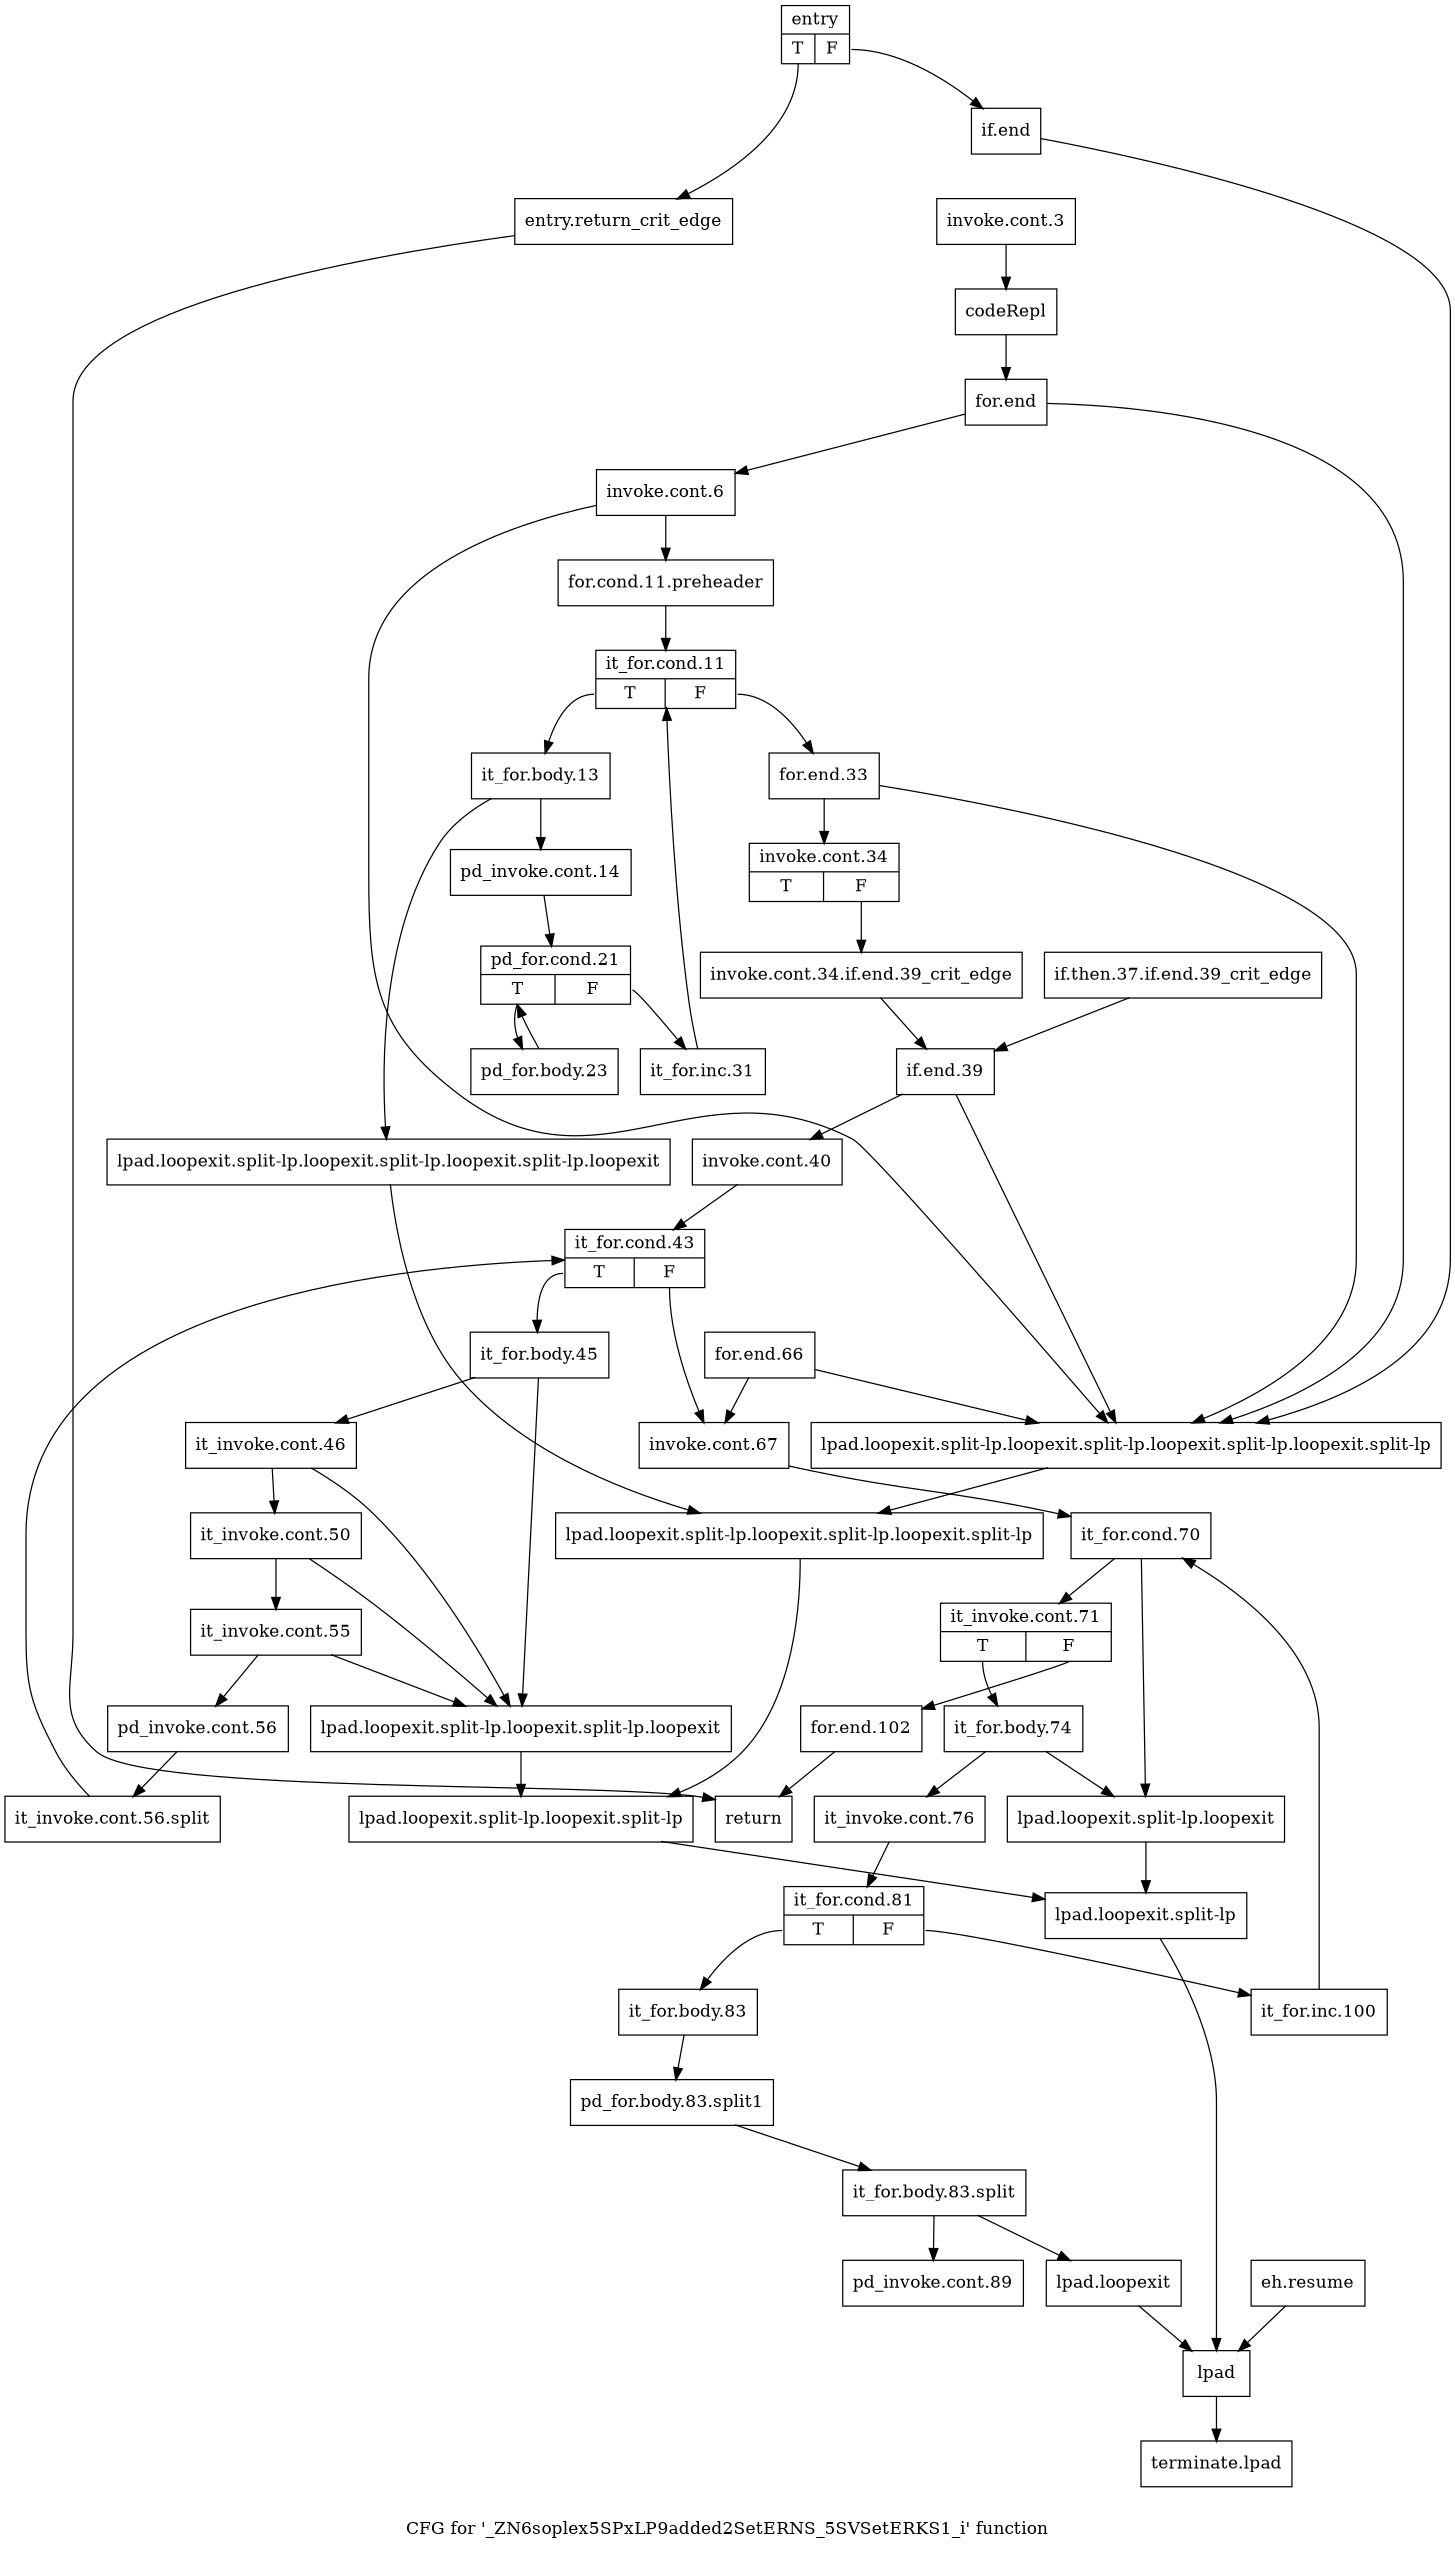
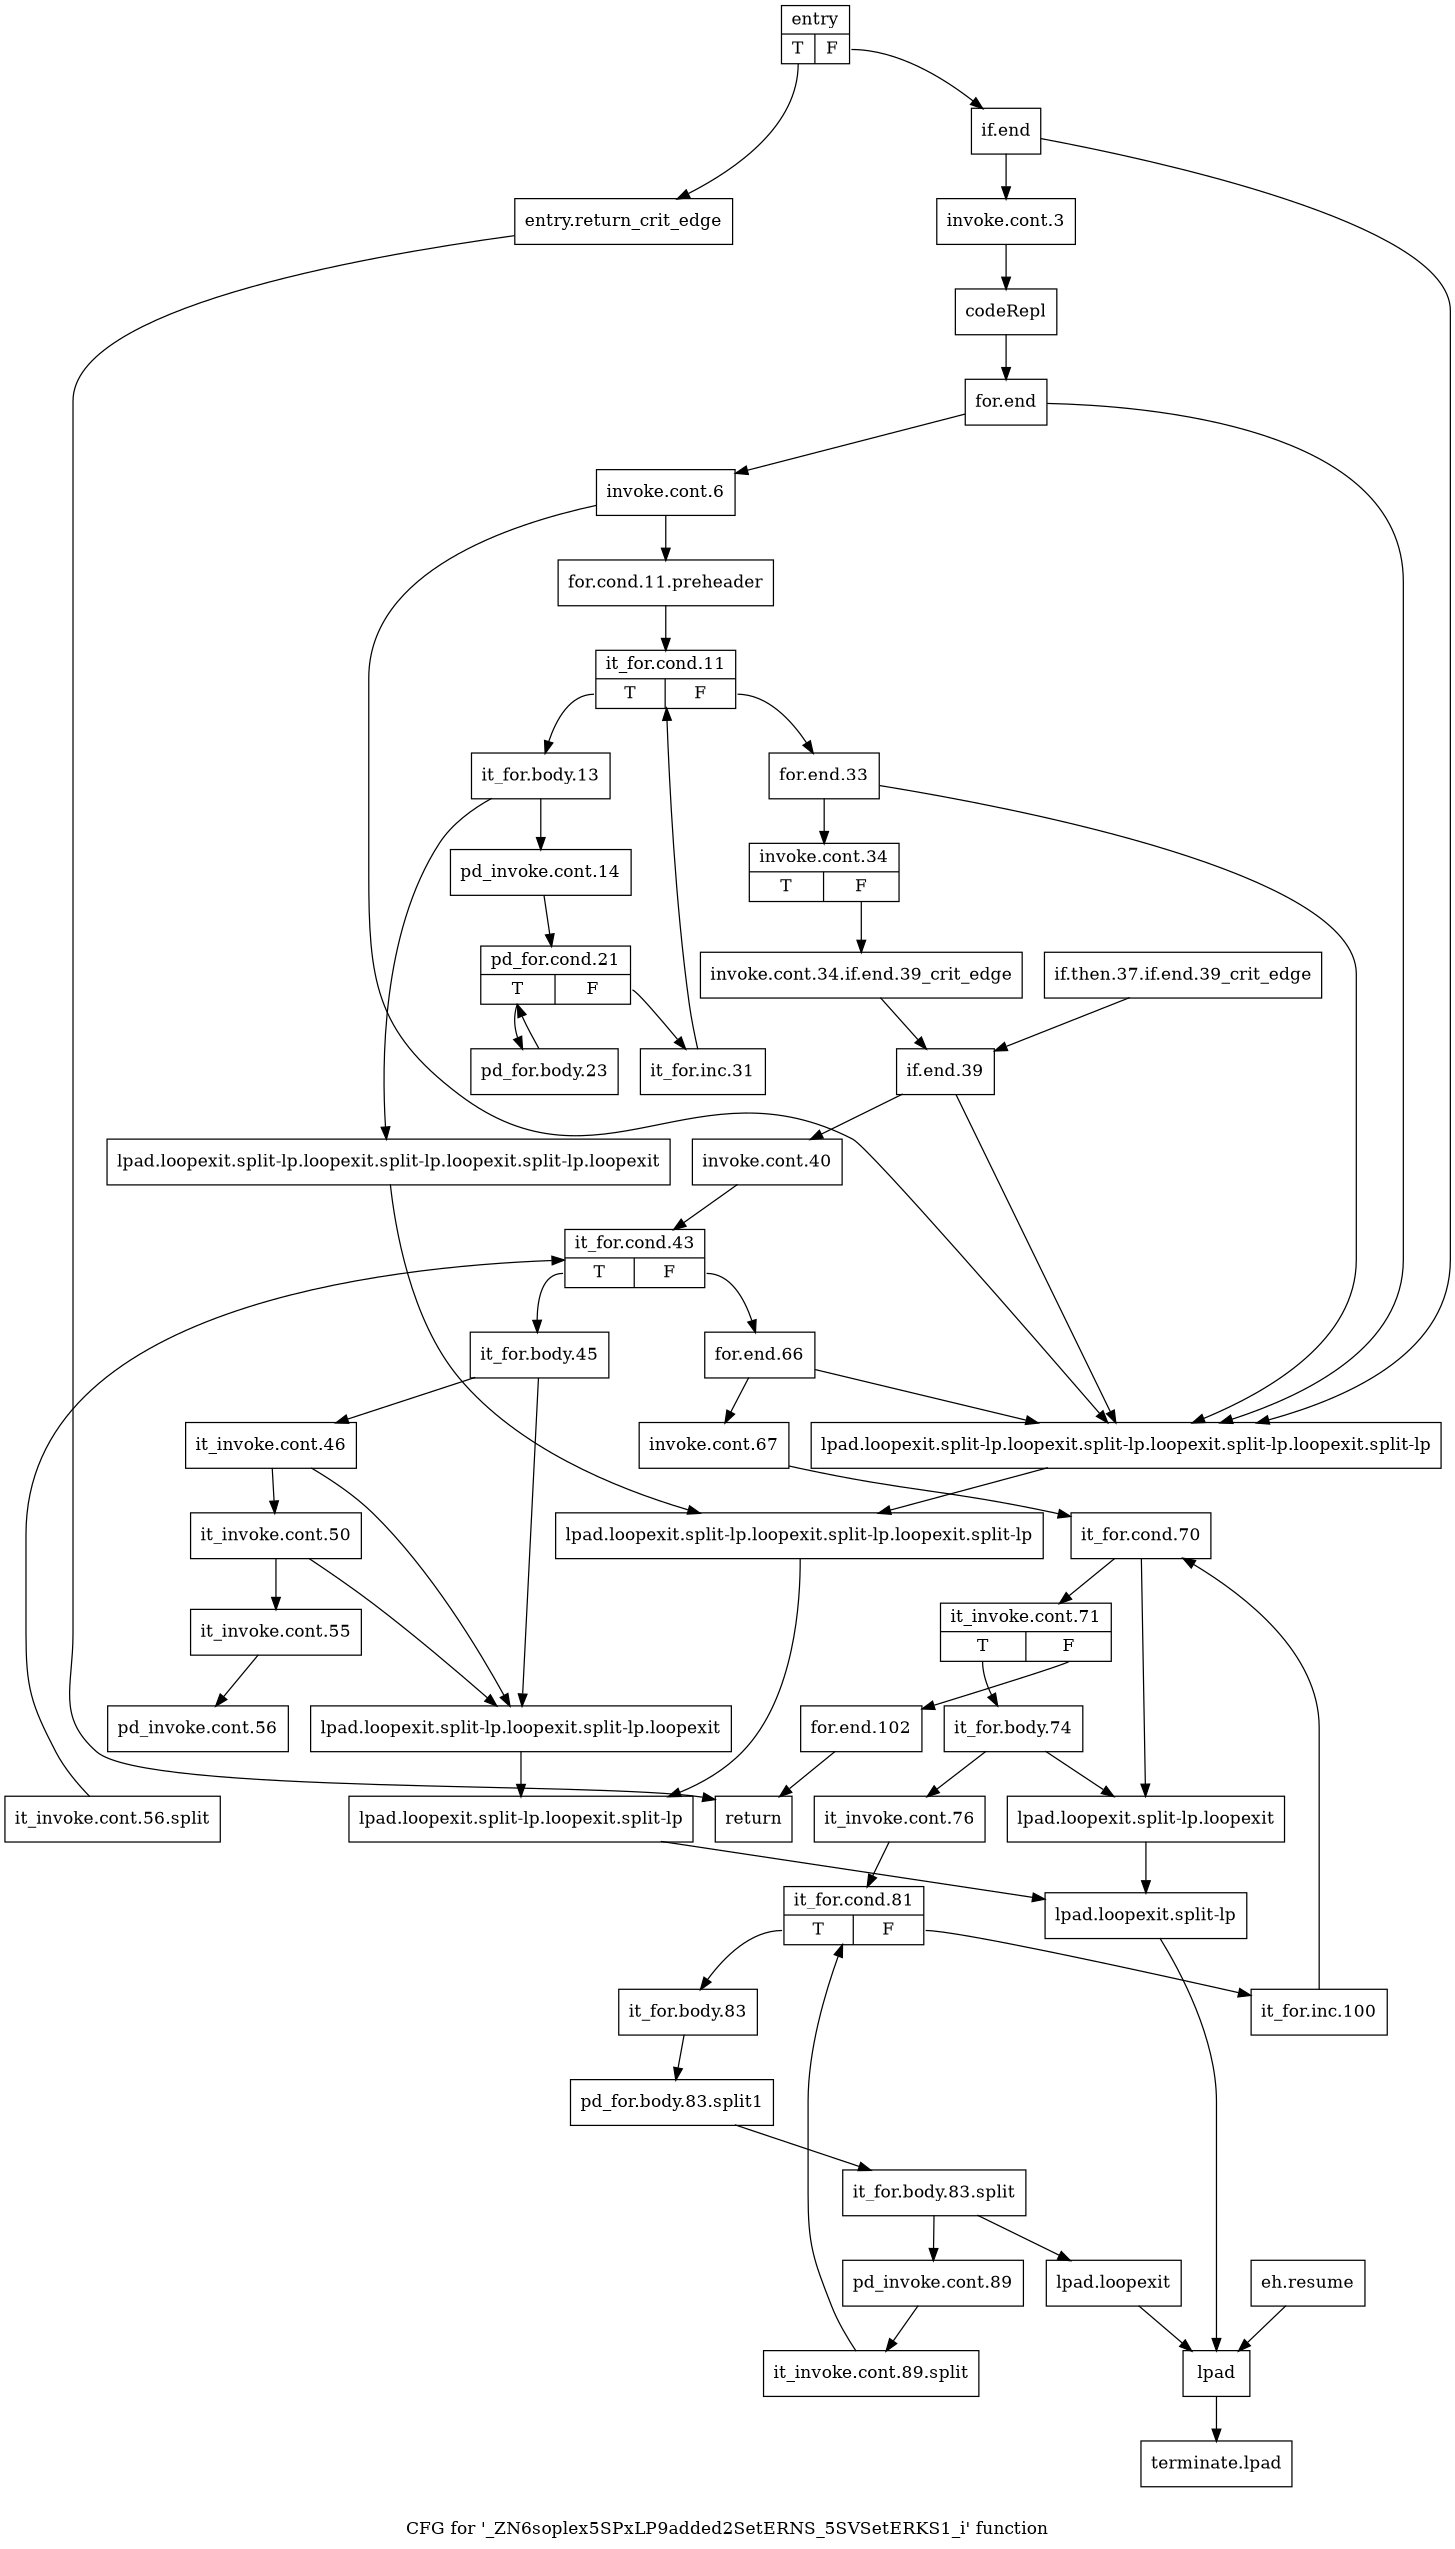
  digraph {
    label="CFG for '_ZN6soplex5SPxLP9added2SetERNS_5SVSetERKS1_i' function"
    node [shape=record]
    n1 [label="{entry|{<s0>T|<s1>F}}"]
    n2 [label="{entry.return_crit_edge}"]
    n3 [label="{if.end}"]
    n4 [label="{return}"]
    n5 [label="{invoke.cont.3}"]
    n6 [label="{lpad.loopexit.split-lp.loopexit.split-lp.loopexit.split-lp.loopexit.split-lp}"]
    n7 [label="{codeRepl}"]
    n8 [label="{lpad.loopexit.split-lp.loopexit.split-lp.loopexit.split-lp}"]
    n9 [label="{for.end}"]
    n10 [label="{lpad.loopexit.split-lp.loopexit.split-lp}"]
    n11 [label="{invoke.cont.6}"]
    n12 [label="{for.cond.11.preheader}"]
    n13 [label="{lpad.loopexit}"]
    n14 [label="{lpad}"]
    n15 [label="{terminate.lpad}"]
    n16 [label="{eh.resume}"]
    n17 [label="{lpad.loopexit.split-lp.loopexit}"]
    n18 [label="{lpad.loopexit.split-lp}"]
    n19 [label="{lpad.loopexit.split-lp.loopexit.split-lp.loopexit}"]
    n20 [label="{lpad.loopexit.split-lp.loopexit.split-lp.loopexit.split-lp.loopexit}"]
    n21 [label="{it_for.cond.11|{<s0>T|<s1>F}}"]
    n22 [label="{it_for.body.13}"]
    n23 [label="{for.end.33}"]
    n24 [label="{pd_invoke.cont.14}"]
    n25 [label="{invoke.cont.34|{<s0>T|<s1>F}}"]
    n26 [label="{pd_for.cond.21|{<s0>T|<s1>F}}"]
    n27 [label="{invoke.cont.34.if.end.39_crit_edge}"]
    n28 [label="{pd_for.body.23}"]
    n29 [label="{it_for.inc.31}"]
    n30 [label="{if.end.39}"]
    n31 [label="{if.then.37.if.end.39_crit_edge}"]
    n32 [label="{invoke.cont.40}"]
    n33 [label="{it_for.cond.43|{<s0>T|<s1>F}}"]
    n34 [label="{it_for.body.45}"]
    n35 [label="{for.end.66}"]
    n36 [label="{it_invoke.cont.46}"]
    n37 [label="{invoke.cont.67}"]
    n38 [label="{it_invoke.cont.50}"]
    n39 [label="{it_for.cond.70}"]
    n40 [label="{it_invoke.cont.55}"]
    n41 [label="{pd_invoke.cont.56}"]
    n42 [label="{it_invoke.cont.56.split}"]
    n43 [label="{it_invoke.cont.71|{<s0>T|<s1>F}}"]
    n44 [label="{it_for.body.74}"]
    n45 [label="{for.end.102}"]
    n46 [label="{it_invoke.cont.76}"]
    n47 [label="{it_for.cond.81|{<s0>T|<s1>F}}"]
    n48 [label="{it_for.body.83}"]
    n49 [label="{it_for.inc.100}"]
    n50 [label="{pd_for.body.83.split1}"]
    n51 [label="{it_for.body.83.split}"]
    n52 [label="{pd_invoke.cont.89}"]
+   n53 [label="{it_invoke.cont.89.split}"]
    n1 -> n2 [tailport=s0]
    n1 -> n3 [tailport=s1]
    n2 -> n4
+   n3 -> n5
    n3 -> n6
    n5 -> n7
    n6 -> n8
    n7 -> n9
    n8 -> n10
    n9 -> n6
    n9 -> n11
    n10 -> n18
    n11 -> n6
    n11 -> n12
    n12 -> n21
    n13 -> n14
    n14 -> n15
    n16 -> n14
    n17 -> n18
    n18 -> n14
    n19 -> n10
    n20 -> n8
    n21 -> n22 [tailport=s0]
    n21 -> n23 [tailport=s1]
    n22 -> n20
    n22 -> n24
    n23 -> n6
    n23 -> n25
    n24 -> n26
    n25 -> n27 [tailport=s1]
    n26 -> n28 [tailport=s0]
    n26 -> n29 [tailport=s1]
    n27 -> n30
    n28 -> n26
    n29 -> n21
    n30 -> n6
    n30 -> n32
    n31 -> n30
    n32 -> n33
    n33 -> n34 [tailport=s0]
-   n33 -> n37 [tailport=s1]
+   n33 -> n35 [tailport=s1]
    n34 -> n19
    n34 -> n36
    n35 -> n6
    n35 -> n37
    n36 -> n19
    n36 -> n38
    n37 -> n39
    n38 -> n19
    n38 -> n40
    n39 -> n17
    n39 -> n43
-   n40 -> n19
    n40 -> n41
-   n41 -> n42
    n42 -> n33
    n43 -> n44 [tailport=s0]
    n43 -> n45 [tailport=s1]
    n44 -> n17
    n44 -> n46
    n45 -> n4
    n46 -> n47
    n47 -> n48 [tailport=s0]
    n47 -> n49 [tailport=s1]
    n48 -> n50
    n49 -> n39
    n50 -> n51
    n51 -> n13
    n51 -> n52
+   n52 -> n53
+   n53 -> n47
  }
